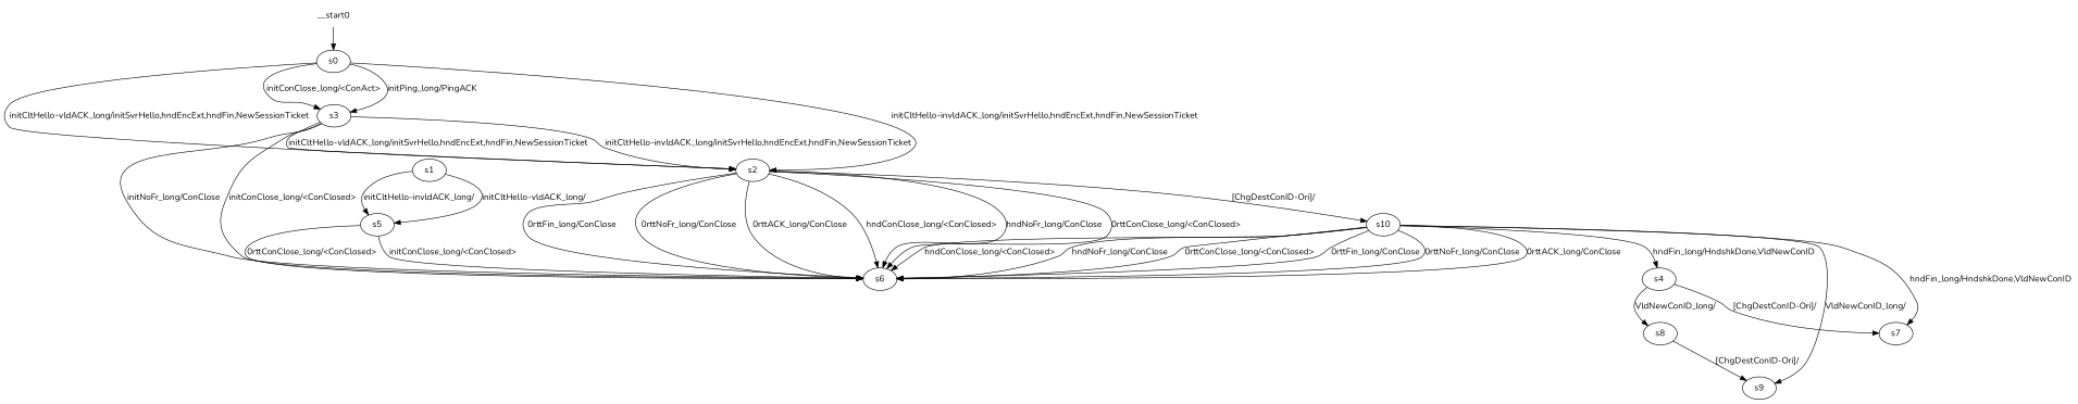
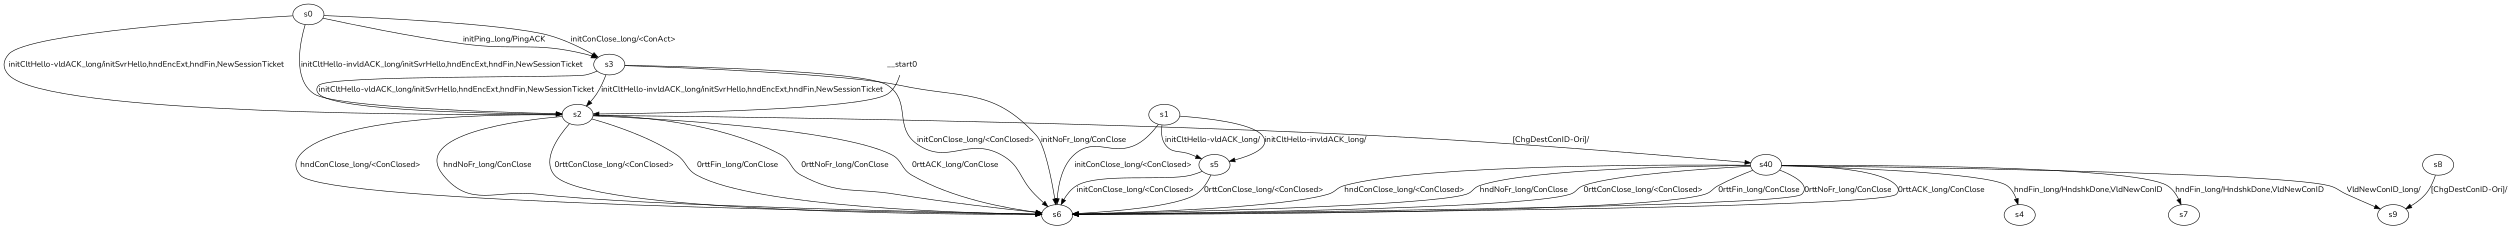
  digraph {
    fontname=Nunito
    node [fontname=Nunito]
    edge [fontname=Nunito]
    n1 [label=s0]
    n2 [label=s2]
    n3 [label=s3]
    n4 [label=s1]
    n5 [label=s5]
    n6 [label=s6]
-   n7 [label=s10]
+   n7 [label=s40]
    n8 [label=s4]
    n9 [label=s7]
    n10 [label=s8]
    n11 [label=s9]
    __start0 [shape=none]
    n1 -> n2 [label="initCltHello-vldACK_long/initSvrHello,hndEncExt,hndFin,NewSessionTicket "]
    n1 -> n2 [label="initCltHello-invldACK_long/initSvrHello,hndEncExt,hndFin,NewSessionTicket "]
    n1 -> n3 [label="initPing_long/PingACK "]
    n1 -> n3 [label="initConClose_long/<ConAct> "]
    n2 -> n6 [label="hndConClose_long/<ConClosed> "]
    n2 -> n6 [label="hndNoFr_long/ConClose "]
    n2 -> n6 [label="0rttConClose_long/<ConClosed> "]
    n2 -> n6 [label="0rttFin_long/ConClose "]
    n2 -> n6 [label="0rttNoFr_long/ConClose "]
    n2 -> n6 [label="0rttACK_long/ConClose "]
    n2 -> n7 [label="[ChgDestConID-Ori]/ "]
    n3 -> n2 [label="initCltHello-vldACK_long/initSvrHello,hndEncExt,hndFin,NewSessionTicket "]
    n3 -> n2 [label="initCltHello-invldACK_long/initSvrHello,hndEncExt,hndFin,NewSessionTicket "]
    n3 -> n6 [label="initConClose_long/<ConClosed> "]
    n3 -> n6 [label="initNoFr_long/ConClose "]
    n4 -> n5 [label="initCltHello-vldACK_long/ "]
    n4 -> n5 [label="initCltHello-invldACK_long/ "]
+   n4 -> n6 [label="initConClose_long/<ConClosed> "]
    n5 -> n6 [label="initConClose_long/<ConClosed> "]
    n5 -> n6 [label="0rttConClose_long/<ConClosed> "]
    n7 -> n6 [label="hndConClose_long/<ConClosed> "]
    n7 -> n6 [label="hndNoFr_long/ConClose "]
    n7 -> n6 [label="0rttConClose_long/<ConClosed> "]
    n7 -> n6 [label="0rttFin_long/ConClose "]
    n7 -> n6 [label="0rttNoFr_long/ConClose "]
    n7 -> n6 [label="0rttACK_long/ConClose "]
    n7 -> n8 [label="hndFin_long/HndshkDone,VldNewConID "]
    n7 -> n9 [label="hndFin_long/HndshkDone,VldNewConID "]
    n7 -> n11 [label="VldNewConID_long/ "]
-   n8 -> n9 [label="[ChgDestConID-Ori]/ "]
-   n8 -> n10 [label="VldNewConID_long/ "]
    n10 -> n11 [label="[ChgDestConID-Ori]/ "]
-   __start0 -> n1
+   __start0 -> n2
  }
